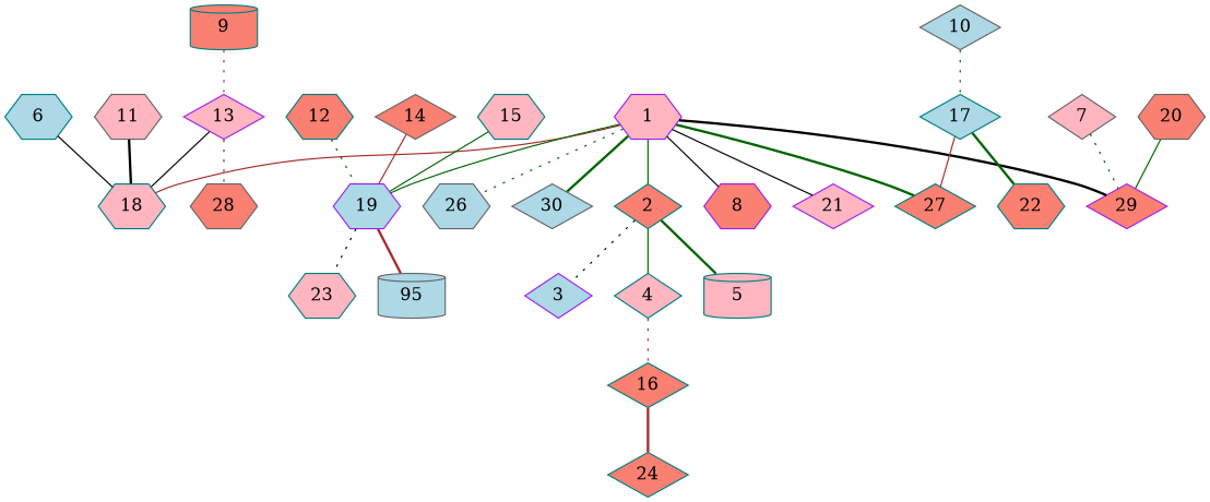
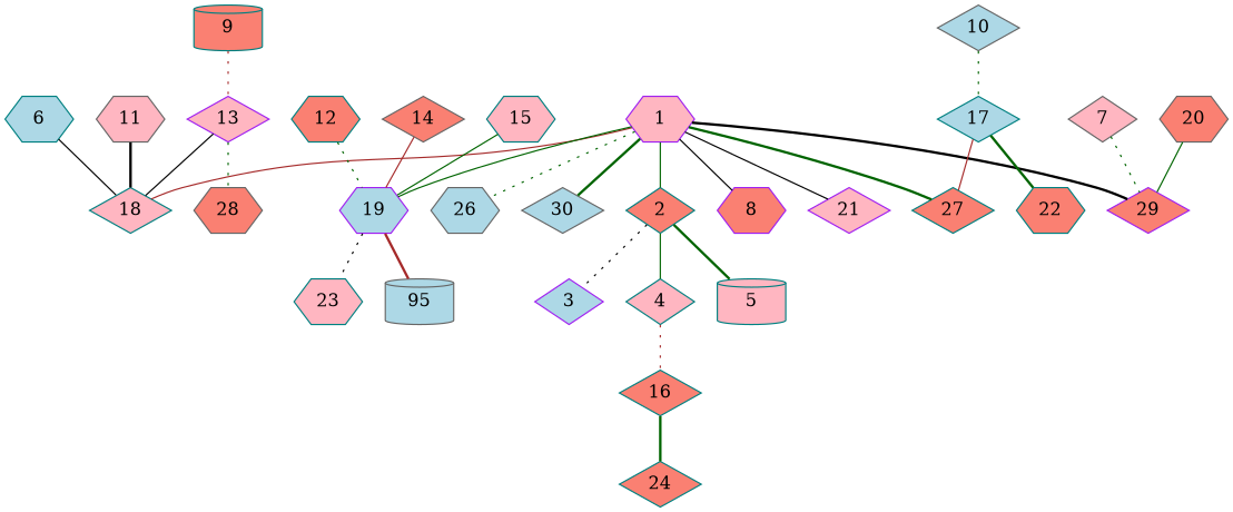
  graph {
    node [color=teal fillcolor=salmon shape=diamond style=filled]
    edge [color=darkgreen style=solid weight=1.0]
    1 [color=purple fillcolor=lightpink shape=hexagon]
    2
    8 [color=purple shape=hexagon]
-   18 [fillcolor=lightpink shape=hexagon]
+   18 [fillcolor=lightpink]
    19 [color=purple fillcolor=lightblue shape=hexagon]
    21 [color=purple fillcolor=lightpink]
    26 [color=gray40 fillcolor=lightblue shape=hexagon]
    27
    29 [color=purple]
    30 [color=gray40 fillcolor=lightblue]
    3 [color=purple fillcolor=lightblue]
    4 [fillcolor=lightpink]
    5 [fillcolor=lightpink shape=cylinder]
    23 [fillcolor=lightpink shape=hexagon]
    n15 [color=gray40 fillcolor=lightblue label=95 shape=cylinder]
    16
    24
    6 [fillcolor=lightblue shape=hexagon]
    7 [color=gray40 fillcolor=lightpink]
    9 [shape=cylinder]
    13 [color=purple fillcolor=lightpink]
    28 [color=gray40 shape=hexagon]
    10 [color=gray40 fillcolor=lightblue]
    17 [fillcolor=lightblue]
    22 [shape=hexagon]
    11 [color=gray40 fillcolor=lightpink shape=hexagon]
    12 [shape=hexagon]
    14 [color=gray40]
    15 [fillcolor=lightpink shape=hexagon]
    20 [color=gray40 shape=hexagon]
    1 -- 2
    1 -- 8 [color=black]
    1 -- 18 [color=brown]
    1 -- 19
    1 -- 21 [color=black]
    1 -- 26 [style=dotted]
    1 -- 27 [style=bold]
    1 -- 29 [color=black style=bold]
    1 -- 30 [style=bold]
    2 -- 3 [color=black style=dotted]
    2 -- 4
    2 -- 5 [style=bold]
    19 -- 23 [color=black style=dotted]
    19 -- n15 [color=brown style=bold]
    4 -- 16 [color=brown style=dotted]
-   16 -- 24 [color=brown style=bold]
+   16 -- 24 [style=bold]
    6 -- 18 [color=black]
    7 -- 29 [style=dotted]
    9 -- 13 [color=brown style=dotted]
    13 -- 18 [color=black]
    13 -- 28 [style=dotted]
    10 -- 17 [style=dotted]
    17 -- 27 [color=brown]
    17 -- 22 [style=bold]
    11 -- 18 [color=black style=bold]
    12 -- 19 [style=dotted]
    14 -- 19 [color=brown]
    15 -- 19
    20 -- 29
  }
